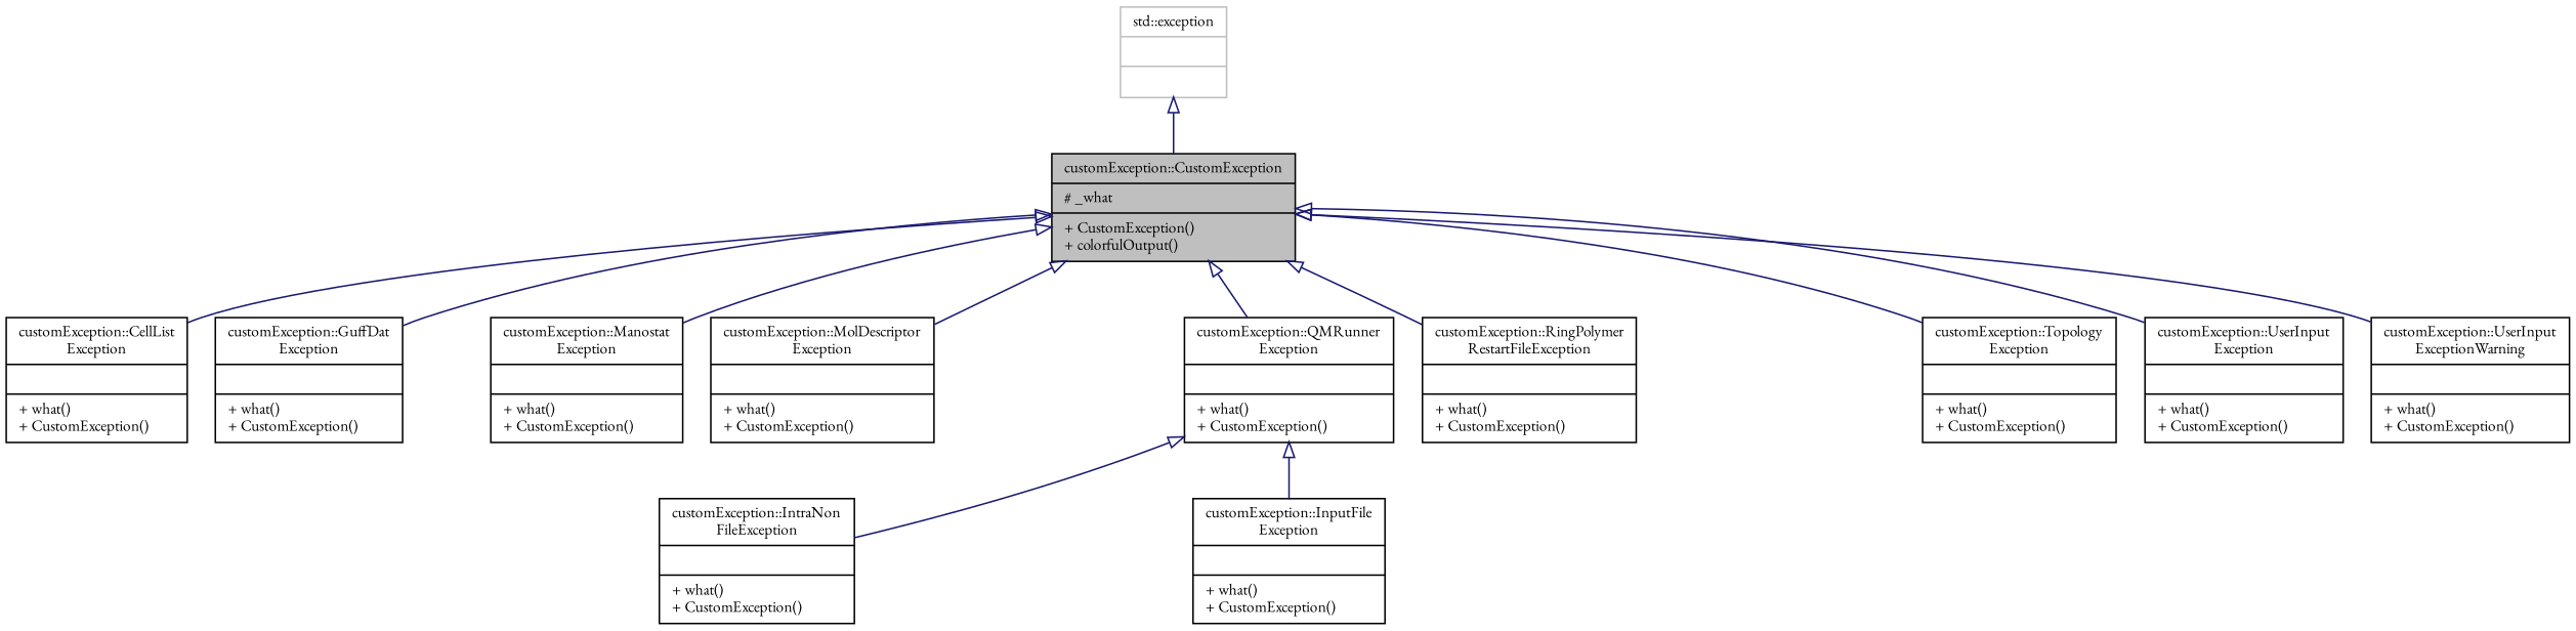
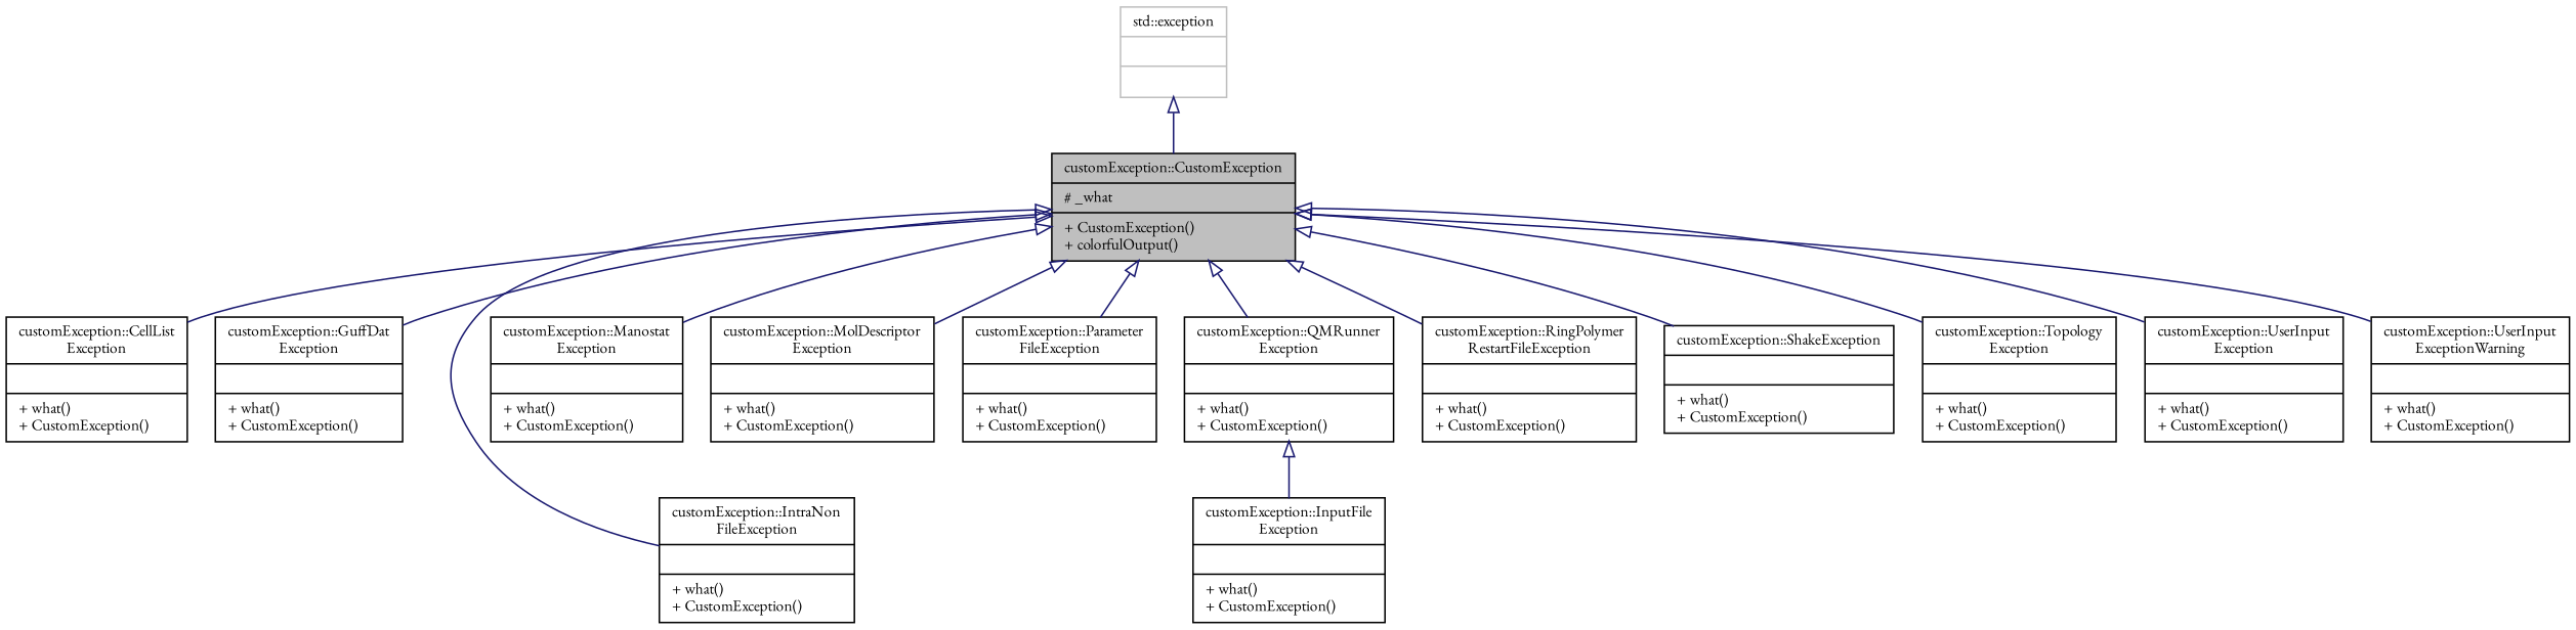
  digraph {
    fontname="EB Garamond"
    node [color=black fillcolor=white fontname="EB Garamond" fontsize=10 shape=record style=filled]
    edge [arrowtail=onormal color=midnightblue dir=back fontname="EB Garamond" fontsize=10 labelfontname=Helvetica labelfontsize=10 style=solid]
    n1 [fillcolor=grey75 fontcolor=black height=0.2 label="{customException::CustomException\n|# _what\l|+ CustomException()\l+ colorfulOutput()\l}" width=0.4]
    n2 [height=0.2 label="{customException::CellList\lException\n||+ what()\l+ CustomException()\l}" width=0.4]
    n3 [height=0.2 label="{customException::GuffDat\lException\n||+ what()\l+ CustomException()\l}" width=0.4]
    n4 [height=0.2 label="{customException::IntraNon\lFileException\n||+ what()\l+ CustomException()\l}" width=0.4]
    n5 [height=0.2 label="{customException::Manostat\lException\n||+ what()\l+ CustomException()\l}" width=0.4]
    n6 [height=0.2 label="{customException::MolDescriptor\lException\n||+ what()\l+ CustomException()\l}" width=0.4]
+   n7 [height=0.2 label="{customException::Parameter\lFileException\n||+ what()\l+ CustomException()\l}" width=0.4]
    n8 [height=0.2 label="{customException::QMRunner\lException\n||+ what()\l+ CustomException()\l}" width=0.4]
    n9 [height=0.2 label="{customException::RingPolymer\lRestartFileException\n||+ what()\l+ CustomException()\l}" width=0.4]
+   n10 [height=0.2 label="{customException::ShakeException\n||+ what()\l+ CustomException()\l}" width=0.4]
    n11 [height=0.2 label="{customException::Topology\lException\n||+ what()\l+ CustomException()\l}" width=0.4]
    n12 [height=0.2 label="{customException::UserInput\lException\n||+ what()\l+ CustomException()\l}" width=0.4]
    n13 [height=0.2 label="{customException::UserInput\lExceptionWarning\n||+ what()\l+ CustomException()\l}" width=0.4]
    n14 [height=0.2 label="{customException::InputFile\lException\n||+ what()\l+ CustomException()\l}" width=0.4]
    n15 [color=grey75 height=0.2 label="{std::exception\n||}" width=0.4]
    n1 -> n2
    n1 -> n3
-   n8 -> n4
+   n1 -> n4
    n1 -> n5
    n1 -> n6
+   n1 -> n7
    n1 -> n8
    n1 -> n9
+   n1 -> n10
    n1 -> n11
    n1 -> n12
    n1 -> n13
    n8 -> n14
    n15 -> n1
  }
